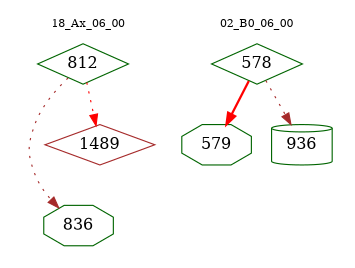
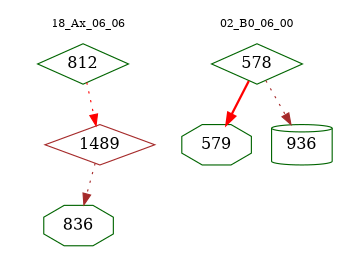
  digraph {
    node [color=darkgreen shape=diamond]
    edge [color=brown style=dotted]
    n1 [label=812]
    n2 [label=836 shape=octagon]
    n3 [color=brown label=1489]
    n4 [label=578]
    n5 [label=579 shape=octagon]
    n6 [label=936 shape=cylinder]
    subgraph cluster_1 {
      color=white
      fontsize=10
-     label="18_Ax_06_00"
+     label="18_Ax_06_06"
      n1
      n2
      n3
    }
    subgraph cluster_2 {
      color=white
      fontsize=10
      label="02_B0_06_00"
      n4
      n5
      n6
    }
-   n1 -> n2
+   n3 -> n2
    n1 -> n3 [color=red]
    n4 -> n5 [color=red style=bold]
    n4 -> n6
  }
